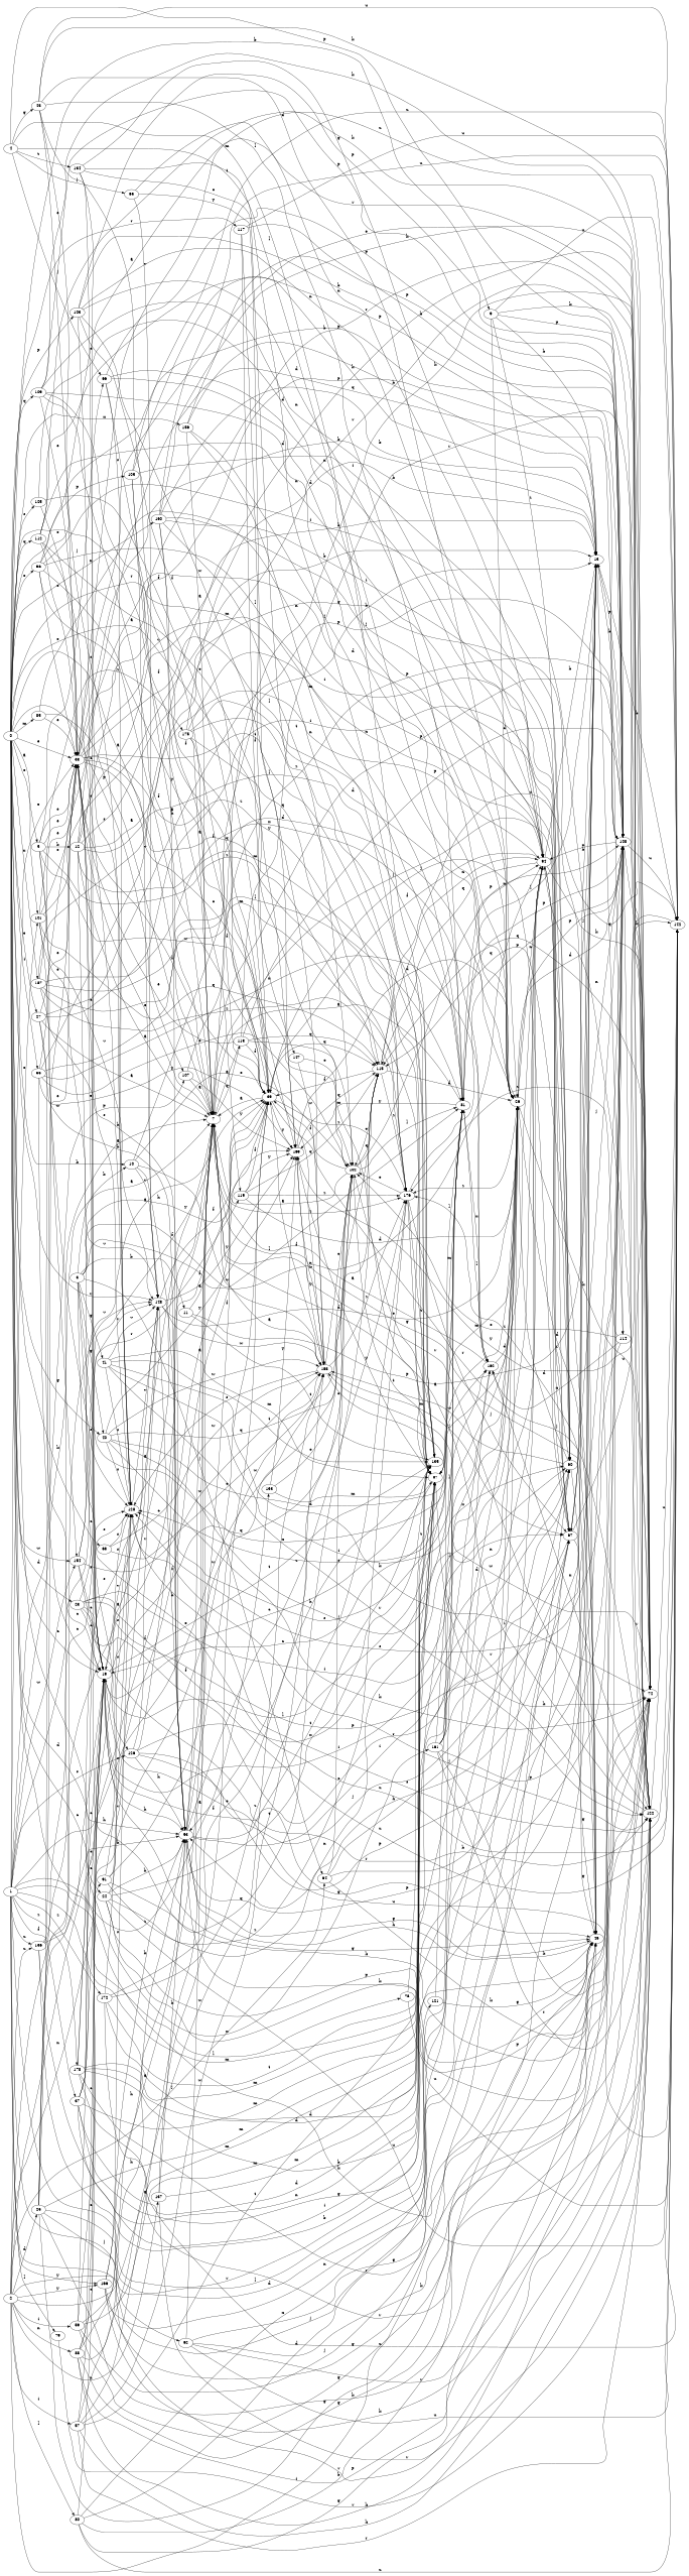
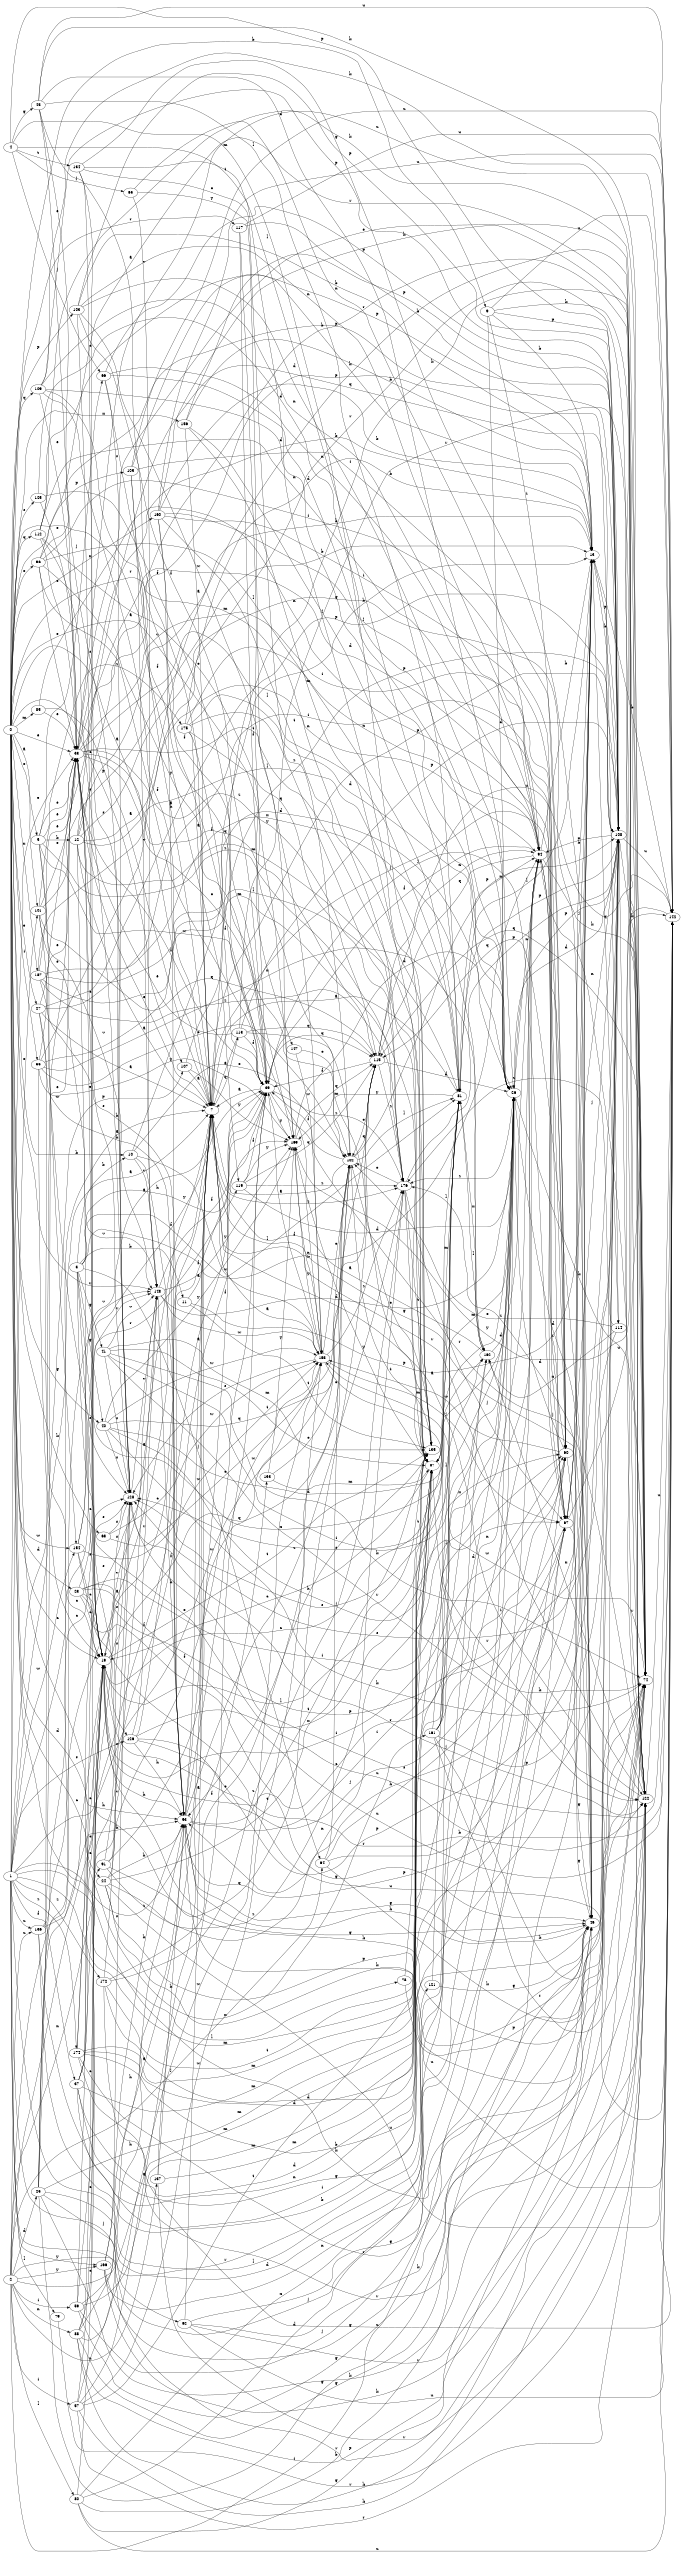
  strict digraph {
    rankdir=LR
    0
    5
    7
    9
    10
    19
    23
    24
    27
    33
    40
    53
    55
    68
    74
    85
    87
    96
    101
    103
    105
    107
    109
    112
    117
    119
    125
    147
    148
    154
    156
    157
    160
    161
    66
    12
    155
    175
    176
    122
    108
    46
    67
    113
    26
    60
    142
    13
    102
    81
    135
    115
    128
    94
    39
    169
    162
    1
    37
    62
    75
    79
    121
    126
    133
    136
    166
    172
-   174 [label=178]
+   174
    2
    25
    57
    59
    64
    80
    88
    91
    137
    3
    11
    41
    4
    45
    65
    134
    114
    0 -> 5 [label=a]
    0 -> 7 [label=a]
    0 -> 9 [label=b]
    0 -> 10 [label=b]
    0 -> 19 [label=c]
    0 -> 23 [label=d]
    0 -> 24 [label=d]
    0 -> 27 [label=e]
    0 -> 33 [label=e]
    0 -> 40 [label=g]
    0 -> 53 [label=h]
    0 -> 55 [label=i]
    0 -> 68 [label=k]
    0 -> 74 [label=k]
    0 -> 85 [label=m]
    0 -> 87 [label=m]
    0 -> 96 [label=o]
    0 -> 101 [label=o]
    0 -> 103 [label=p]
    0 -> 105 [label=p]
    0 -> 107 [label=p]
    0 -> 109 [label=q]
    0 -> 112 [label=q]
    0 -> 117 [label=r]
    0 -> 119 [label=r]
    0 -> 125 [label=s]
    0 -> 147 [label=v]
    0 -> 148 [label=v]
    0 -> 154 [label=w]
    0 -> 156 [label=x]
    0 -> 157 [label=x]
    0 -> 160 [label=x]
    0 -> 161 [label=x]
    5 -> 33 [label=e]
    5 -> 148 [label=v]
    5 -> 154 [label=w]
    5 -> 66 [label=j]
    5 -> 12 [label=b]
    5 -> 155 [label=w]
    5 -> 175 [label=z]
    5 -> 176 [label=z]
    7 -> 19 [label=c]
    7 -> 33 [label=e]
    7 -> 74 [label=k]
    7 -> 176 [label=z]
    7 -> 122 [label=r]
    7 -> 108 [label=p]
    7 -> 46 [label=g]
    7 -> 67 [label=j]
    7 -> 113 [label=q]
    9 -> 74 [label=k]
    9 -> 108 [label=p]
    9 -> 26 [label=d]
    9 -> 60 [label=i]
    9 -> 142 [label=u]
    9 -> 13 [label=b]
    10 -> 53 [label=h]
    10 -> 148 [label=v]
    10 -> 155 [label=w]
    10 -> 13 [label=b]
    10 -> 102 [label=o]
    19 -> 33 [label=e]
    19 -> 53 [label=h]
    19 -> 46 [label=g]
    19 -> 60 [label=i]
    19 -> 142 [label=u]
    19 -> 81 [label=l]
    19 -> 135 [label=t]
    19 -> 115 [label=q]
    19 -> 128 [label=s]
    23 -> 19 [label=c]
    23 -> 148 [label=v]
    23 -> 122 [label=r]
    23 -> 108 [label=p]
    23 -> 46 [label=g]
    23 -> 60 [label=i]
    23 -> 142 [label=u]
    24 -> 53 [label=h]
    24 -> 74 [label=k]
    24 -> 108 [label=p]
    24 -> 142 [label=u]
    24 -> 135 [label=t]
    24 -> 128 [label=s]
    24 -> 94 [label=n]
    27 -> 7 [label=a]
    27 -> 19 [label=c]
    27 -> 33 [label=e]
    27 -> 53 [label=h]
    27 -> 108 [label=p]
    27 -> 60 [label=i]
    33 -> 19 [label=c]
    33 -> 176 [label=z]
    33 -> 67 [label=j]
    33 -> 60 [label=i]
    33 -> 142 [label=u]
    33 -> 13 [label=b]
    33 -> 102 [label=o]
    33 -> 81 [label=l]
    33 -> 135 [label=t]
    33 -> 115 [label=q]
    33 -> 128 [label=s]
    33 -> 39 [label=f]
    40 -> 74 [label=k]
    40 -> 155 [label=w]
    40 -> 67 [label=j]
    40 -> 26 [label=d]
    40 -> 115 [label=q]
    40 -> 128 [label=s]
    40 -> 169 [label=y]
    53 -> 7 [label=a]
    53 -> 155 [label=w]
    53 -> 176 [label=z]
    53 -> 108 [label=p]
    53 -> 46 [label=g]
    53 -> 60 [label=i]
    53 -> 142 [label=u]
    53 -> 135 [label=t]
    53 -> 39 [label=f]
    55 -> 19 [label=c]
    55 -> 33 [label=e]
    55 -> 74 [label=k]
    55 -> 26 [label=d]
    55 -> 102 [label=o]
    55 -> 169 [label=y]
    55 -> 162 [label=x]
    68 -> 155 [label=w]
    68 -> 102 [label=o]
    68 -> 128 [label=s]
    74 -> 155 [label=w]
    74 -> 115 [label=q]
    85 -> 7 [label=a]
    85 -> 33 [label=e]
    85 -> 94 [label=n]
    87 -> 19 [label=c]
    87 -> 74 [label=k]
    87 -> 81 [label=l]
    87 -> 169 [label=y]
    96 -> 33 [label=e]
    96 -> 122 [label=r]
    96 -> 108 [label=p]
    96 -> 60 [label=i]
    96 -> 81 [label=l]
    96 -> 39 [label=f]
    96 -> 169 [label=y]
    101 -> 33 [label=e]
    101 -> 148 [label=v]
    101 -> 108 [label=p]
    101 -> 13 [label=b]
    101 -> 115 [label=q]
    101 -> 128 [label=s]
    103 -> 19 [label=c]
    103 -> 155 [label=w]
    103 -> 108 [label=p]
    103 -> 26 [label=d]
    103 -> 13 [label=b]
    103 -> 94 [label=n]
    103 -> 39 [label=f]
    105 -> 7 [label=a]
    105 -> 148 [label=v]
    105 -> 108 [label=p]
    105 -> 60 [label=i]
    105 -> 142 [label=u]
    107 -> 7 [label=a]
    107 -> 108 [label=p]
    107 -> 169 [label=y]
    109 -> 7 [label=a]
    109 -> 33 [label=e]
    109 -> 74 [label=k]
    109 -> 108 [label=p]
    109 -> 26 [label=d]
    109 -> 94 [label=n]
    109 -> 39 [label=f]
    112 -> 33 [label=e]
    112 -> 74 [label=k]
    112 -> 13 [label=b]
    112 -> 102 [label=o]
    112 -> 128 [label=s]
    112 -> 94 [label=n]
    117 -> 142 [label=u]
    117 -> 13 [label=b]
    117 -> 39 [label=f]
    117 -> 169 [label=y]
    119 -> 176 [label=z]
    119 -> 26 [label=d]
    119 -> 115 [label=q]
    119 -> 39 [label=f]
    119 -> 169 [label=y]
    125 -> 33 [label=e]
    125 -> 26 [label=d]
    125 -> 39 [label=f]
    147 -> 155 [label=w]
    147 -> 102 [label=o]
    148 -> 53 [label=h]
    148 -> 155 [label=w]
    148 -> 26 [label=d]
    148 -> 39 [label=f]
    148 -> 169 [label=y]
    154 -> 7 [label=a]
    154 -> 19 [label=c]
    154 -> 74 [label=k]
    154 -> 155 [label=w]
    154 -> 39 [label=f]
    156 -> 7 [label=a]
    156 -> 87 [label=m]
    156 -> 108 [label=p]
    156 -> 26 [label=d]
    156 -> 13 [label=b]
    157 -> 33 [label=e]
    157 -> 53 [label=h]
    157 -> 87 [label=m]
    157 -> 176 [label=z]
    157 -> 122 [label=r]
    157 -> 81 [label=l]
    157 -> 162 [label=x]
    160 -> 53 [label=h]
    160 -> 74 [label=k]
    160 -> 67 [label=j]
    160 -> 60 [label=i]
    160 -> 142 [label=u]
    160 -> 13 [label=b]
    160 -> 135 [label=t]
    160 -> 39 [label=f]
    161 -> 74 [label=k]
    161 -> 122 [label=r]
    161 -> 108 [label=p]
    161 -> 26 [label=d]
    161 -> 60 [label=i]
    161 -> 81 [label=l]
    161 -> 94 [label=n]
    161 -> 162 [label=x]
    66 -> 108 [label=p]
    66 -> 26 [label=d]
    66 -> 128 [label=s]
    66 -> 94 [label=n]
    66 -> 39 [label=f]
    12 -> 7 [label=a]
    12 -> 19 [label=c]
    12 -> 87 [label=m]
    12 -> 122 [label=r]
    12 -> 46 [label=g]
    12 -> 13 [label=b]
    12 -> 81 [label=l]
    12 -> 94 [label=n]
    12 -> 114 [label=q]
    155 -> 7 [label=a]
    155 -> 176 [label=z]
    155 -> 122 [label=r]
    155 -> 67 [label=j]
    155 -> 102 [label=o]
    155 -> 128 [label=s]
    155 -> 39 [label=f]
    155 -> 169 [label=y]
    175 -> 7 [label=a]
    175 -> 176 [label=z]
    175 -> 26 [label=d]
    175 -> 13 [label=b]
    175 -> 115 [label=q]
    175 -> 94 [label=n]
    175 -> 39 [label=f]
    176 -> 87 [label=m]
    176 -> 108 [label=p]
    176 -> 67 [label=j]
    176 -> 102 [label=o]
    176 -> 135 [label=t]
    122 -> 7 [label=a]
    122 -> 33 [label=e]
    122 -> 142 [label=u]
    122 -> 94 [label=n]
    122 -> 162 [label=x]
    108 -> 74 [label=k]
    108 -> 122 [label=r]
    108 -> 67 [label=j]
    108 -> 26 [label=d]
    108 -> 142 [label=u]
    108 -> 13 [label=b]
    108 -> 94 [label=n]
    46 -> 53 [label=h]
    46 -> 176 [label=z]
    46 -> 26 [label=d]
    46 -> 115 [label=q]
    67 -> 19 [label=c]
    67 -> 46 [label=g]
    67 -> 142 [label=u]
    67 -> 13 [label=b]
    113 -> 7 [label=a]
    113 -> 33 [label=e]
    113 -> 87 [label=m]
    113 -> 122 [label=r]
    113 -> 108 [label=p]
    113 -> 115 [label=q]
    113 -> 39 [label=f]
    26 -> 74 [label=k]
    26 -> 87 [label=m]
    26 -> 176 [label=z]
    26 -> 108 [label=p]
    26 -> 128 [label=s]
    26 -> 94 [label=n]
    60 -> 155 [label=w]
    60 -> 46 [label=g]
    60 -> 26 [label=d]
    142 -> 13 [label=b]
    142 -> 128 [label=s]
    142 -> 169 [label=y]
    13 -> 53 [label=h]
    13 -> 108 [label=p]
    13 -> 67 [label=j]
    13 -> 81 [label=l]
    13 -> 114 [label=q]
    102 -> 7 [label=a]
    102 -> 108 [label=p]
    102 -> 81 [label=l]
    102 -> 135 [label=t]
    102 -> 115 [label=q]
    102 -> 39 [label=f]
    81 -> 7 [label=a]
    81 -> 19 [label=c]
    81 -> 87 [label=m]
    81 -> 108 [label=p]
    81 -> 94 [label=n]
    81 -> 169 [label=y]
    81 -> 162 [label=x]
    135 -> 53 [label=h]
    135 -> 102 [label=o]
    115 -> 176 [label=z]
    115 -> 26 [label=d]
    115 -> 142 [label=u]
    115 -> 102 [label=o]
    115 -> 94 [label=n]
    115 -> 39 [label=f]
    128 -> 148 [label=v]
    128 -> 122 [label=r]
    94 -> 74 [label=k]
    94 -> 67 [label=j]
    94 -> 60 [label=i]
    94 -> 13 [label=b]
    94 -> 115 [label=q]
    94 -> 128 [label=s]
    94 -> 39 [label=f]
    39 -> 7 [label=a]
    39 -> 176 [label=z]
    39 -> 122 [label=r]
    39 -> 67 [label=j]
    39 -> 115 [label=q]
    39 -> 169 [label=y]
    169 -> 155 [label=w]
    169 -> 26 [label=d]
    169 -> 115 [label=q]
    162 -> 7 [label=a]
    162 -> 26 [label=d]
    162 -> 81 [label=l]
    1 -> 7 [label=a]
    1 -> 33 [label=e]
    1 -> 87 [label=m]
    1 -> 101 [label=o]
    1 -> 107 [label=p]
    1 -> 119 [label=r]
    1 -> 154 [label=w]
    1 -> 122 [label=r]
    1 -> 102 [label=o]
    1 -> 37 [label=f]
    1 -> 62 [label=j]
    1 -> 75 [label=l]
    1 -> 79 [label=l]
    1 -> 121 [label=r]
    1 -> 126 [label=s]
    1 -> 133 [label=t]
    1 -> 136 [label=u]
    1 -> 166 [label=y]
    1 -> 172 [label=z]
    1 -> 174 [label=z]
    37 -> 19 [label=c]
    37 -> 87 [label=m]
    37 -> 46 [label=g]
    37 -> 26 [label=d]
    37 -> 60 [label=i]
    37 -> 128 [label=s]
    37 -> 39 [label=f]
    62 -> 7 [label=a]
    62 -> 74 [label=k]
    62 -> 122 [label=r]
    62 -> 46 [label=g]
    62 -> 142 [label=u]
    75 -> 108 [label=p]
    75 -> 135 [label=t]
    79 -> 122 [label=r]
    121 -> 46 [label=g]
    121 -> 81 [label=l]
    126 -> 53 [label=h]
    126 -> 148 [label=v]
    126 -> 108 [label=p]
    126 -> 67 [label=j]
    126 -> 39 [label=f]
    126 -> 162 [label=x]
    133 -> 87 [label=m]
    133 -> 102 [label=o]
    133 -> 169 [label=y]
    136 -> 7 [label=a]
    136 -> 33 [label=e]
    136 -> 53 [label=h]
    136 -> 13 [label=b]
    136 -> 94 [label=n]
    166 -> 53 [label=h]
    166 -> 74 [label=k]
    166 -> 46 [label=g]
    166 -> 128 [label=s]
    166 -> 94 [label=n]
    172 -> 176 [label=z]
    172 -> 122 [label=r]
    172 -> 26 [label=d]
    172 -> 102 [label=o]
    172 -> 135 [label=t]
    172 -> 128 [label=s]
    174 -> 7 [label=a]
    174 -> 19 [label=c]
    174 -> 87 [label=m]
    174 -> 122 [label=r]
    174 -> 26 [label=d]
    174 -> 142 [label=u]
    174 -> 13 [label=b]
    2 -> 7 [label=a]
    2 -> 87 [label=m]
    2 -> 26 [label=d]
    2 -> 60 [label=i]
    2 -> 39 [label=f]
    2 -> 136 [label=u]
    2 -> 166 [label=y]
    2 -> 25 [label=d]
    2 -> 57 [label=i]
    2 -> 59 [label=i]
    2 -> 64 [label=j]
    2 -> 80 [label=l]
    2 -> 88 [label=n]
    2 -> 91 [label=n]
    2 -> 137 [label=u]
    25 -> 19 [label=c]
    25 -> 33 [label=e]
    25 -> 74 [label=k]
    25 -> 87 [label=m]
    25 -> 148 [label=v]
    25 -> 46 [label=g]
    25 -> 67 [label=j]
    25 -> 81 [label=l]
    25 -> 128 [label=s]
    57 -> 7 [label=a]
    57 -> 19 [label=c]
    57 -> 53 [label=h]
    57 -> 74 [label=k]
    57 -> 155 [label=w]
    57 -> 122 [label=r]
    57 -> 135 [label=t]
    59 -> 7 [label=a]
    59 -> 19 [label=c]
    59 -> 87 [label=m]
    59 -> 148 [label=v]
    59 -> 46 [label=g]
    59 -> 67 [label=j]
    64 -> 74 [label=k]
    64 -> 67 [label=j]
    64 -> 13 [label=b]
    64 -> 102 [label=o]
    80 -> 19 [label=c]
    80 -> 46 [label=g]
    80 -> 26 [label=d]
    80 -> 142 [label=u]
    80 -> 13 [label=b]
    80 -> 162 [label=x]
    88 -> 19 [label=c]
    88 -> 53 [label=h]
    88 -> 74 [label=k]
    88 -> 148 [label=v]
    88 -> 155 [label=w]
    88 -> 108 [label=p]
    88 -> 46 [label=g]
    91 -> 155 [label=w]
    91 -> 176 [label=z]
    91 -> 115 [label=q]
    91 -> 128 [label=s]
    91 -> 39 [label=f]
    137 -> 53 [label=h]
    137 -> 87 [label=m]
    137 -> 122 [label=r]
    137 -> 39 [label=f]
    3 -> 10 [label=b]
    3 -> 40 [label=g]
    3 -> 142 [label=u]
    3 -> 81 [label=l]
    3 -> 94 [label=n]
    3 -> 169 [label=y]
    3 -> 162 [label=x]
    3 -> 126 [label=s]
    3 -> 64 [label=j]
    3 -> 11 [label=b]
    3 -> 41 [label=g]
    11 -> 7 [label=a]
    11 -> 108 [label=p]
    11 -> 135 [label=t]
    41 -> 74 [label=k]
    41 -> 87 [label=m]
    41 -> 148 [label=v]
    41 -> 122 [label=r]
    41 -> 60 [label=i]
    41 -> 135 [label=t]
    41 -> 128 [label=s]
    4 -> 87 [label=m]
    4 -> 66 [label=j]
    4 -> 108 [label=p]
    4 -> 135 [label=t]
    4 -> 45 [label=g]
    4 -> 65 [label=j]
    4 -> 134 [label=t]
    45 -> 7 [label=a]
    45 -> 33 [label=e]
    45 -> 74 [label=k]
    45 -> 26 [label=d]
    45 -> 142 [label=u]
    45 -> 81 [label=l]
    45 -> 128 [label=s]
    65 -> 148 [label=v]
    65 -> 94 [label=n]
    65 -> 169 [label=y]
    134 -> 19 [label=c]
    134 -> 46 [label=g]
    134 -> 102 [label=o]
    134 -> 81 [label=l]
    134 -> 128 [label=s]
    114 -> 176 [label=z]
    114 -> 102 [label=o]
    114 -> 128 [label=s]
    114 -> 162 [label=x]
  }
